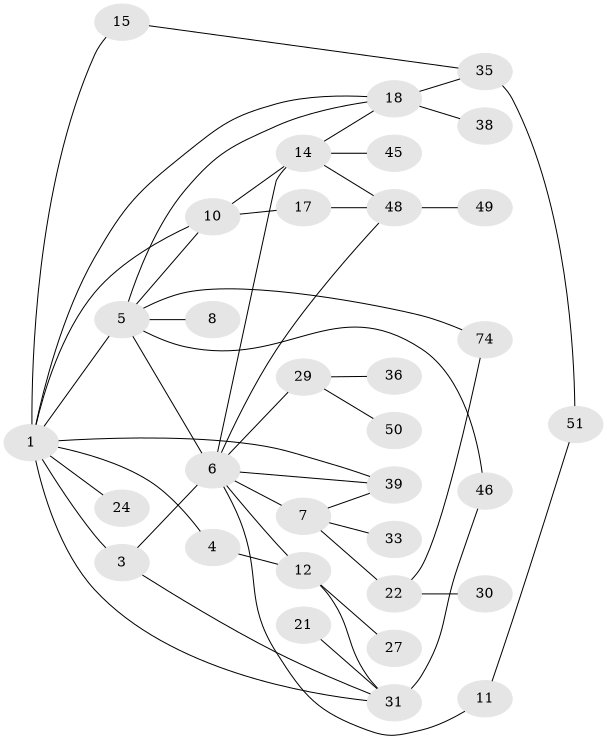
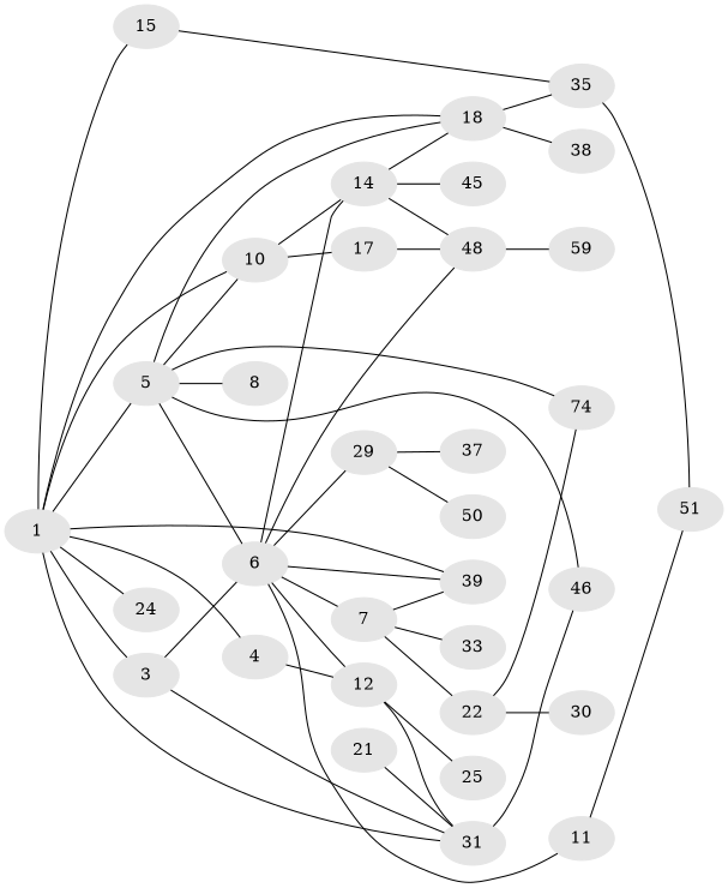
  graph {
    rankdir=LR
    node [color=gray90 style=filled]
    1 [super="+2"]
    3 [super="+16"]
    4
    5 [super="+54"]
    10 [super="+13"]
    15
    18 [super="+20"]
    24
    31 [super="+42"]
    39 [super="+40"]
    6 [super="+9"]
    12 [super="+23"]
    8
    n14 [label=74]
    46
    14 [super="+26"]
    17 [super="+41"]
    35 [super="+47"]
    38
    7 [super="+28"]
    11 [super="+44"]
    29
    48 [super="+55"]
    21 [super="+36"]
-   27
+   27 [label=25]
    22 [super="+25"]
    33
    51 [super="+52"]
    45
-   37 [super="+43" label=36]
+   37 [super="+43"]
    50 [super="+53"]
-   49
+   49 [label=59]
    30
    1 -- 3 [weight=2]
    1 -- 4
    1 -- 5
    1 -- 10
    1 -- 15
    1 -- 18
    1 -- 24
    1 -- 31
    1 -- 39
    3 -- 31
    3 -- 6
    4 -- 12
    5 -- 10
    5 -- 18
    5 -- 6
    5 -- 8
    5 -- n14
    5 -- 46
    10 -- 14
    10 -- 17
    15 -- 35
    18 -- 35
    18 -- 38
    31 -- 46
    6 -- 39
    6 -- 12
    6 -- 14
    6 -- 7
    6 -- 11
    6 -- 29
    6 -- 48
    12 -- 31
    12 -- 27
    14 -- 18
    14 -- 48
    14 -- 45
    17 -- 48
    35 -- 51
    7 -- 39
    7 -- 22
    7 -- 33
    11 -- 51
    29 -- 37
    29 -- 50
    48 -- 49
    21 -- 31
    22 -- n14
    22 -- 30
  }
